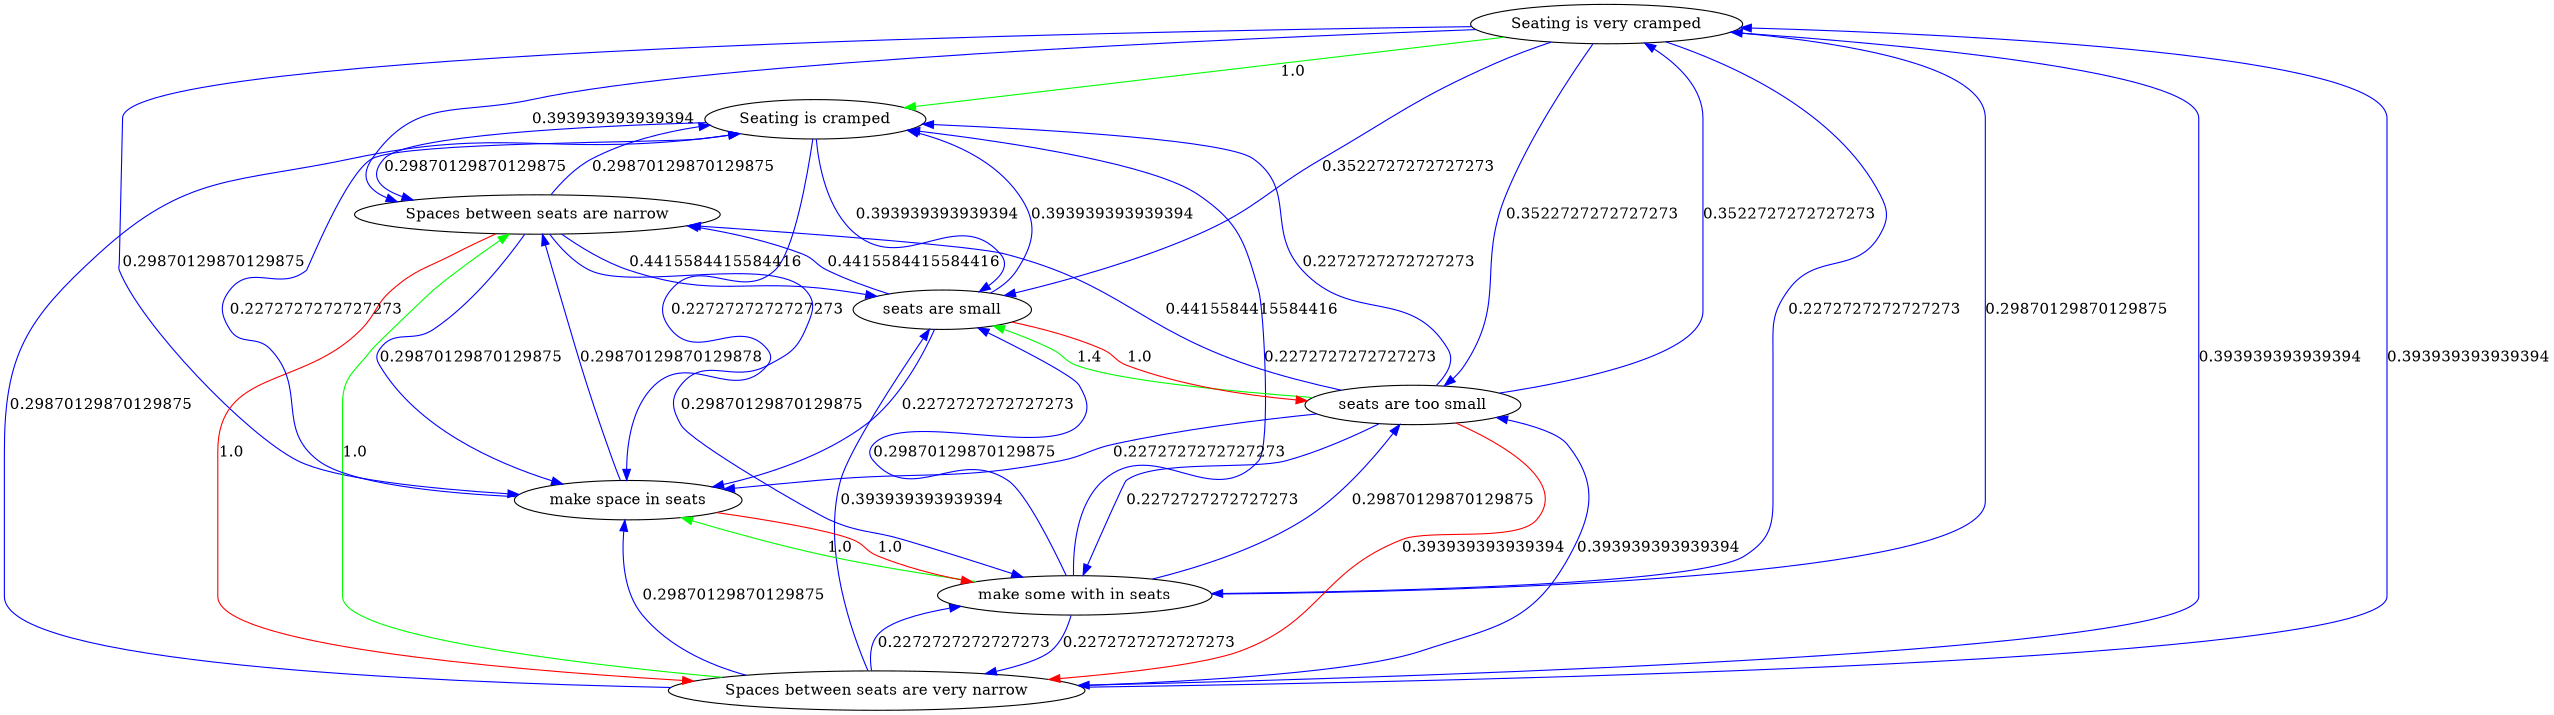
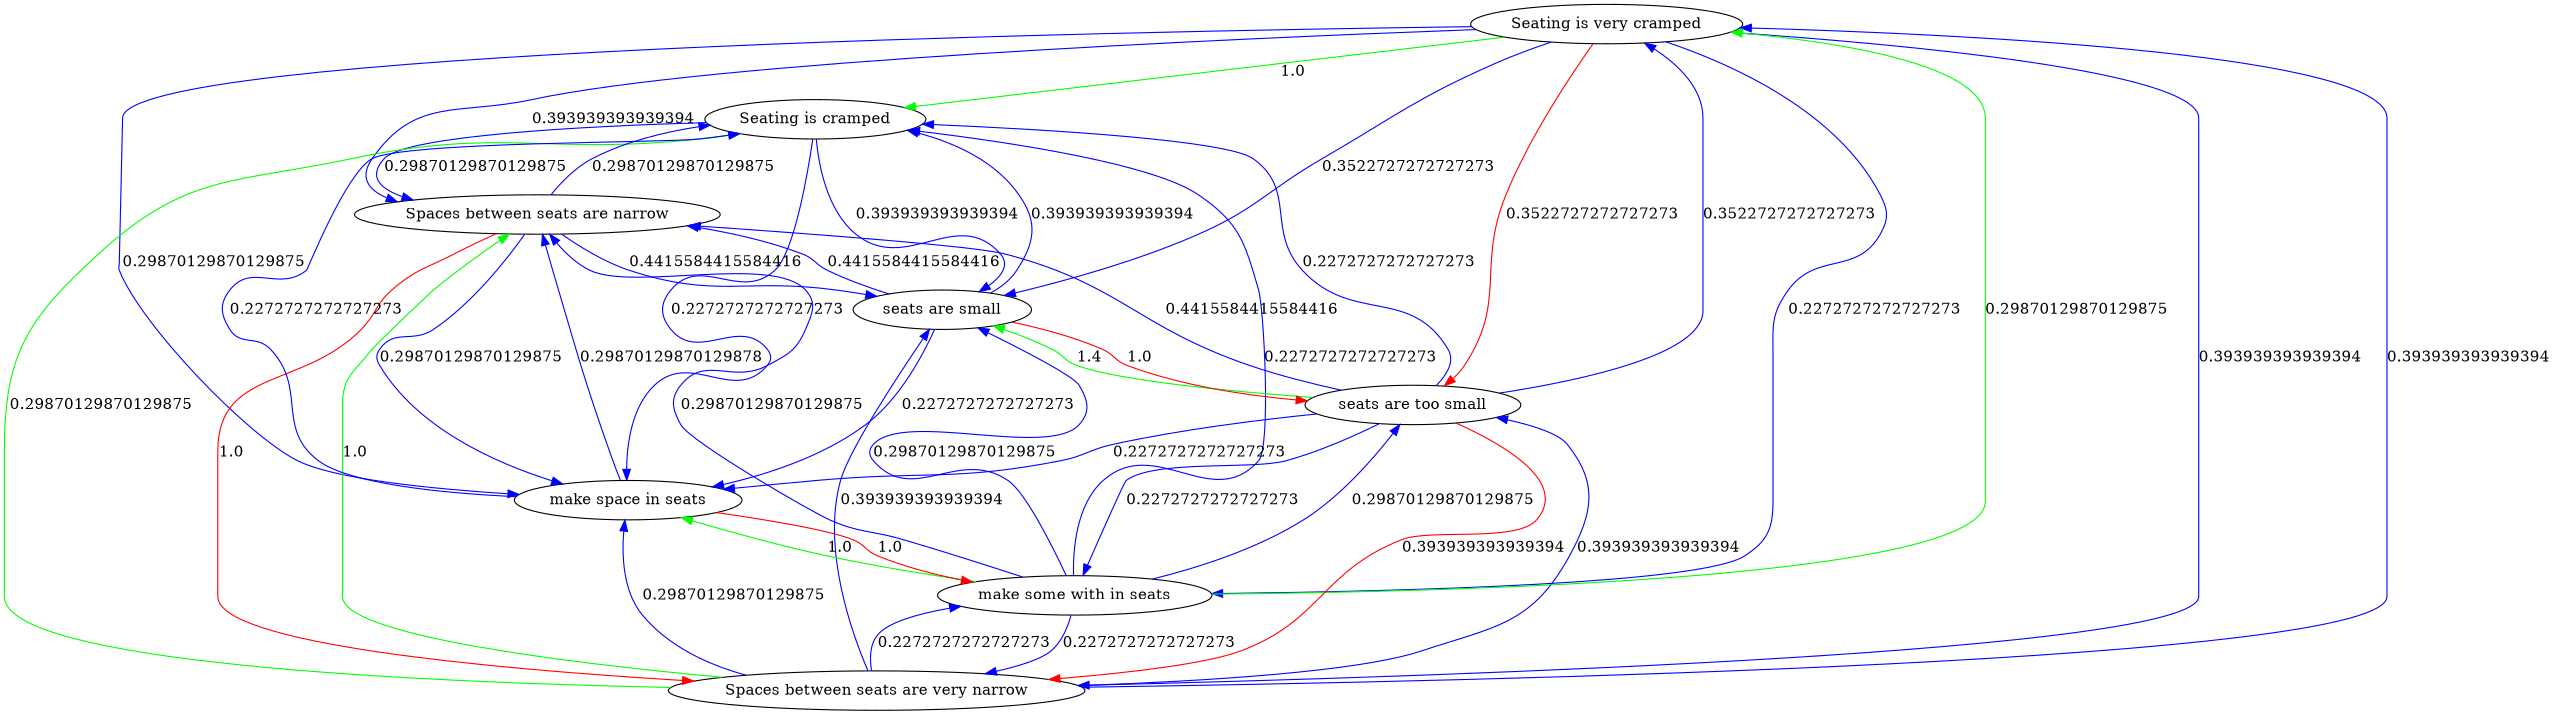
  digraph {
    edge [color=blue]
    "Seating is very cramped"
    "Seating is cramped"
    "Spaces between seats are very narrow"
    "Spaces between seats are narrow"
    n5 [label="make some with in seats"]
    "make space in seats"
    "seats are too small"
    "seats are small"
    "Seating is very cramped" -> "Seating is cramped" [color=green label=1.0]
    "Seating is very cramped" -> "Spaces between seats are very narrow" [label=0.393939393939394]
    "Seating is very cramped" -> "Spaces between seats are narrow" [label=0.393939393939394]
    "Seating is very cramped" -> n5 [label=0.2272727272727273]
    "Seating is very cramped" -> "make space in seats" [label=0.29870129870129875]
-   "Seating is very cramped" -> "seats are too small" [label=0.3522727272727273]
+   "Seating is very cramped" -> "seats are too small" [color=red label=0.3522727272727273]
    "Seating is very cramped" -> "seats are small" [label=0.3522727272727273]
    "Seating is cramped" -> "Spaces between seats are narrow" [label=0.29870129870129875]
    "Seating is cramped" -> "make space in seats" [label=0.2272727272727273]
    "Seating is cramped" -> "seats are small" [label=0.393939393939394]
    "Spaces between seats are very narrow" -> "Seating is very cramped" [label=0.393939393939394]
-   "Spaces between seats are very narrow" -> "Seating is cramped" [label=0.29870129870129875]
+   "Spaces between seats are very narrow" -> "Seating is cramped" [color=green label=0.29870129870129875]
    "Spaces between seats are very narrow" -> "Spaces between seats are narrow" [color=green label=1.0]
    "Spaces between seats are very narrow" -> n5 [label=0.2272727272727273]
    "Spaces between seats are very narrow" -> "make space in seats" [label=0.29870129870129875]
    "Spaces between seats are very narrow" -> "seats are too small" [label=0.393939393939394]
    "Spaces between seats are very narrow" -> "seats are small" [label=0.393939393939394]
    "Spaces between seats are narrow" -> "Seating is cramped" [label=0.29870129870129875]
    "Spaces between seats are narrow" -> "Spaces between seats are very narrow" [color=red label=1.0]
    "Spaces between seats are narrow" -> "make space in seats" [label=0.29870129870129875]
    "Spaces between seats are narrow" -> "seats are small" [label=0.4415584415584416]
-   n5 -> "Seating is very cramped" [label=0.29870129870129875]
+   n5 -> "Seating is very cramped" [color=green label=0.29870129870129875]
    n5 -> "Seating is cramped" [label=0.2272727272727273]
    n5 -> "Spaces between seats are very narrow" [label=0.2272727272727273]
-   "Spaces between seats are narrow" -> n5 [label=0.29870129870129875]
+   n5 -> "Spaces between seats are narrow" [label=0.29870129870129875]
    n5 -> "make space in seats" [color=green label=1.0]
    n5 -> "seats are too small" [label=0.29870129870129875]
    n5 -> "seats are small" [label=0.29870129870129875]
    "make space in seats" -> "Seating is cramped" [label=0.2272727272727273]
    "make space in seats" -> "Spaces between seats are narrow" [label=0.29870129870129878]
    "make space in seats" -> n5 [color=red label=1.0]
    "seats are too small" -> "Seating is very cramped" [label=0.3522727272727273]
    "seats are too small" -> "Seating is cramped" [label=0.2272727272727273]
    "seats are too small" -> "Spaces between seats are very narrow" [color=red label=0.393939393939394]
    "seats are too small" -> "Spaces between seats are narrow" [label=0.4415584415584416]
    "seats are too small" -> n5 [label=0.2272727272727273]
    "seats are too small" -> "make space in seats" [label=0.2272727272727273]
    "seats are too small" -> "seats are small" [color=green label=1.4]
    "seats are small" -> "Seating is cramped" [label=0.393939393939394]
    "seats are small" -> "Spaces between seats are narrow" [label=0.4415584415584416]
    "seats are small" -> "make space in seats" [label=0.2272727272727273]
    "seats are small" -> "seats are too small" [color=red label=1.0]
  }
